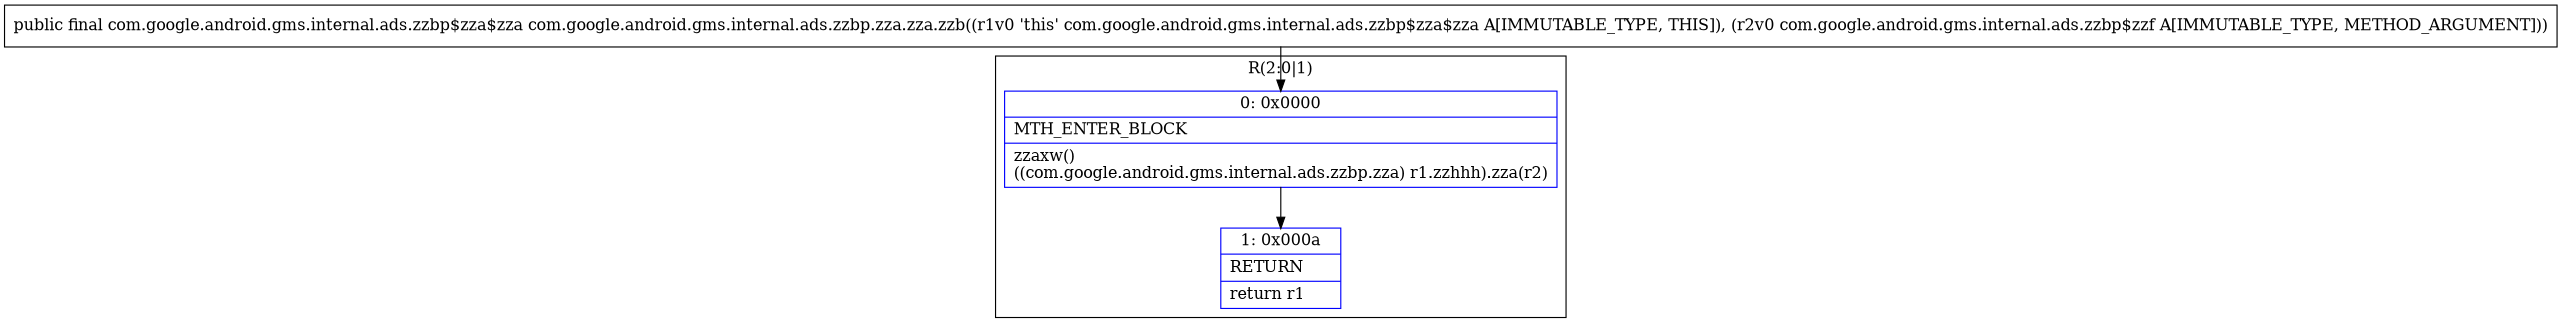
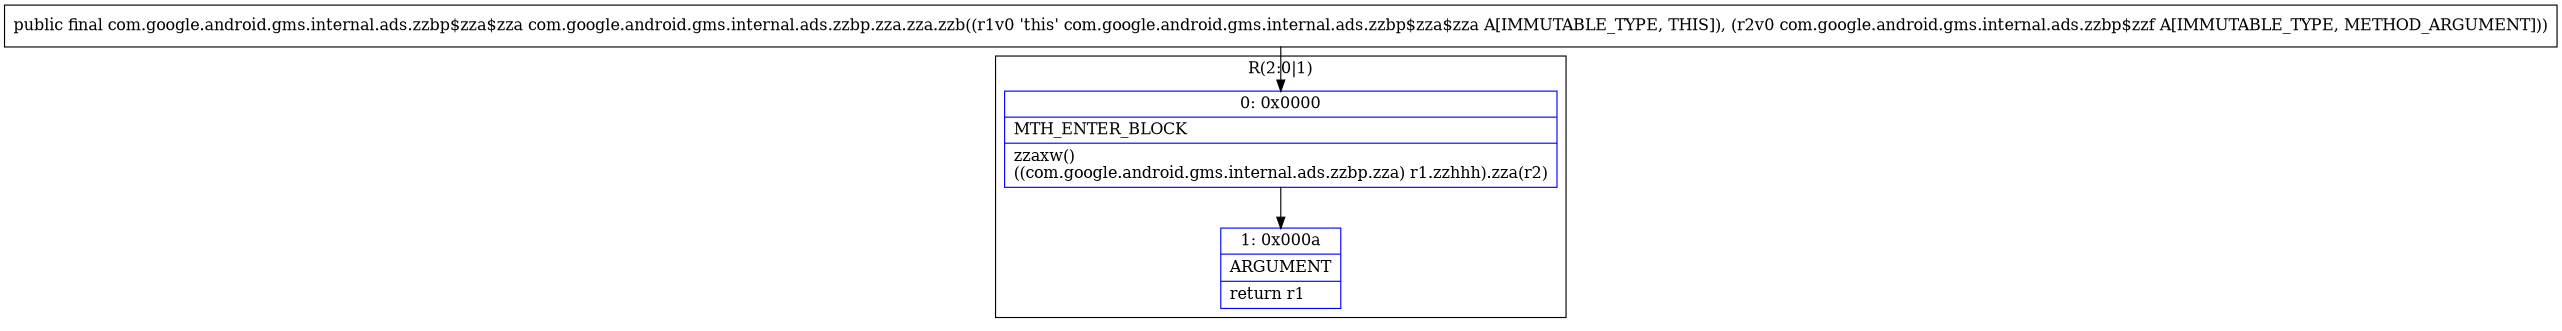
  digraph {
    node [color=blue shape=record]
    n1 [label="{0\:\ 0x0000|MTH_ENTER_BLOCK\l|zzaxw()\l((com.google.android.gms.internal.ads.zzbp.zza) r1.zzhhh).zza(r2)\l}"]
-   n2 [label="{1\:\ 0x000a|RETURN\l|return r1\l}"]
+   n2 [label="{1\:\ 0x000a|ARGUMENT\l|return r1\l}"]
    n3 [label="{public final com.google.android.gms.internal.ads.zzbp$zza$zza com.google.android.gms.internal.ads.zzbp.zza.zza.zzb((r1v0 'this' com.google.android.gms.internal.ads.zzbp$zza$zza A[IMMUTABLE_TYPE, THIS]), (r2v0 com.google.android.gms.internal.ads.zzbp$zzf A[IMMUTABLE_TYPE, METHOD_ARGUMENT])) }" color=""]
    subgraph cluster_1 {
      label="R(2:0|1)"
      n1
      n2
    }
    n1 -> n2
    n3 -> n1
  }
